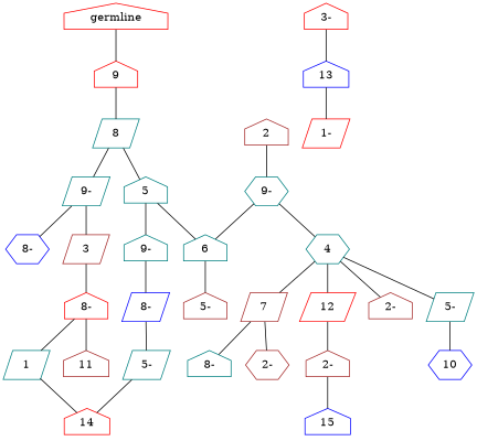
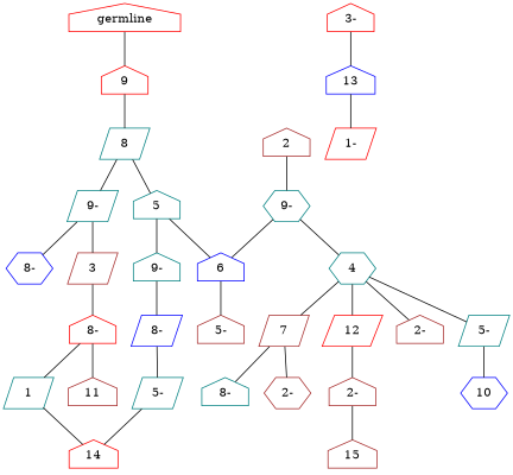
  graph {
    node [color=teal shape=house]
    n1 [color=red label=germline]
    n2 [color=red label=9]
    n3 [label=8 shape=parallelogram]
    n4 [label=5]
    n5 [label="9-" shape=parallelogram]
    n6 [label="9-"]
-   n7 [label=6]
+   n7 [color=blue label=6]
    n8 [color=brown label=3 shape=parallelogram]
    n9 [color=blue label="8-" shape=hexagon]
    n10 [color=brown label=2]
    n11 [label="9-" shape=hexagon]
    n12 [color=blue label="8-" shape=parallelogram]
    n13 [label=4 shape=hexagon]
    n14 [color=red label=12 shape=parallelogram]
    n15 [color=brown label="2-"]
    n16 [label="5-" shape=parallelogram]
    n17 [color=brown label=7 shape=parallelogram]
    n18 [color=brown label="5-"]
    n19 [color=brown label="2-"]
    n20 [color=blue label=10 shape=hexagon]
-   n21 [color=blue label=15]
+   n21 [color=brown label=15]
    n22 [color=brown label="2-" shape=hexagon]
    n23 [label="8-"]
    n24 [label="5-" shape=parallelogram]
    n25 [color=red label=14]
    n26 [color=red label="8-"]
    n27 [label=1 shape=parallelogram]
    n28 [color=brown label=11]
    n29 [color=red label="3-"]
    n30 [color=blue label=13]
    n31 [color=red label="1-" shape=parallelogram]
    n1 -- n2
    n2 -- n3
    n3 -- n4
    n3 -- n5
    n4 -- n6
    n4 -- n7
    n5 -- n8
    n5 -- n9
    n6 -- n12
    n7 -- n18
    n8 -- n26
    n10 -- n11
    n11 -- n7
    n11 -- n13
    n12 -- n24
    n13 -- n14
    n13 -- n15
    n13 -- n16
    n13 -- n17
    n14 -- n19
    n16 -- n20
    n17 -- n22
    n17 -- n23
    n19 -- n21
    n24 -- n25
    n26 -- n27
    n26 -- n28
    n27 -- n25
    n29 -- n30
    n30 -- n31
  }
